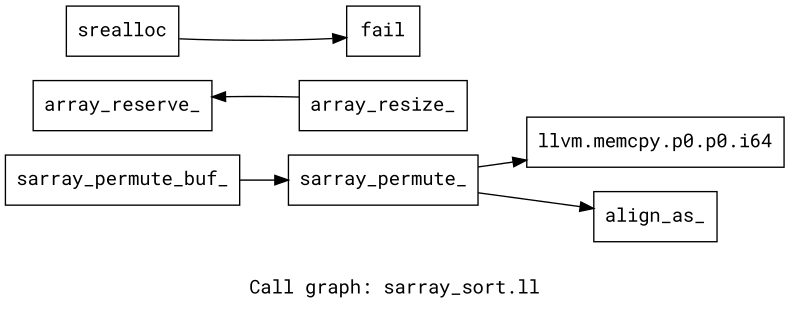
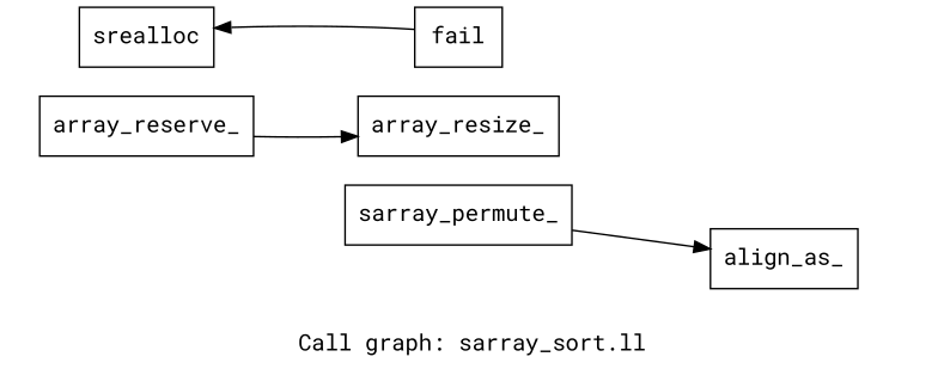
  digraph {
    fontname="Roboto Mono"
    label="Call graph: sarray_sort.ll"
    rankdir=LR
    node [fontname="Roboto Mono" shape=record]
    edge [fontname="Roboto Mono"]
    n1 [label="{sarray_permute_}"]
-   n2 [label="{llvm.memcpy.p0.p0.i64}"]
    n3 [label="{align_as_}"]
-   n4 [label="{sarray_permute_buf_}"]
    n5 [label="{array_reserve_}"]
    n6 [label="{array_resize_}"]
    n7 [label="{srealloc}"]
    n8 [label="{fail}"]
-   n1 -> n2
    n1 -> n3
-   n4 -> n1
-   n6 -> n5
-   n7 -> n8
+   n5 -> n6
+   n8 -> n7
  }
